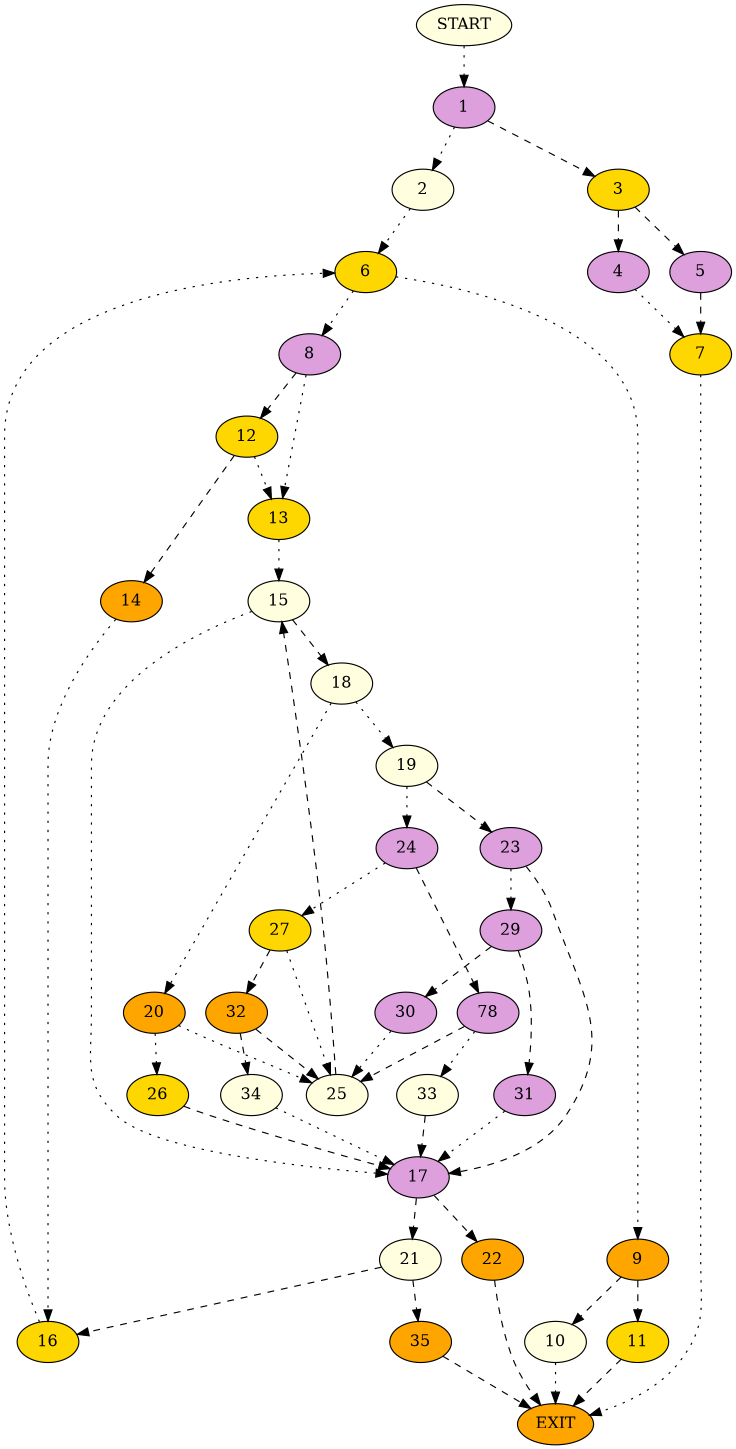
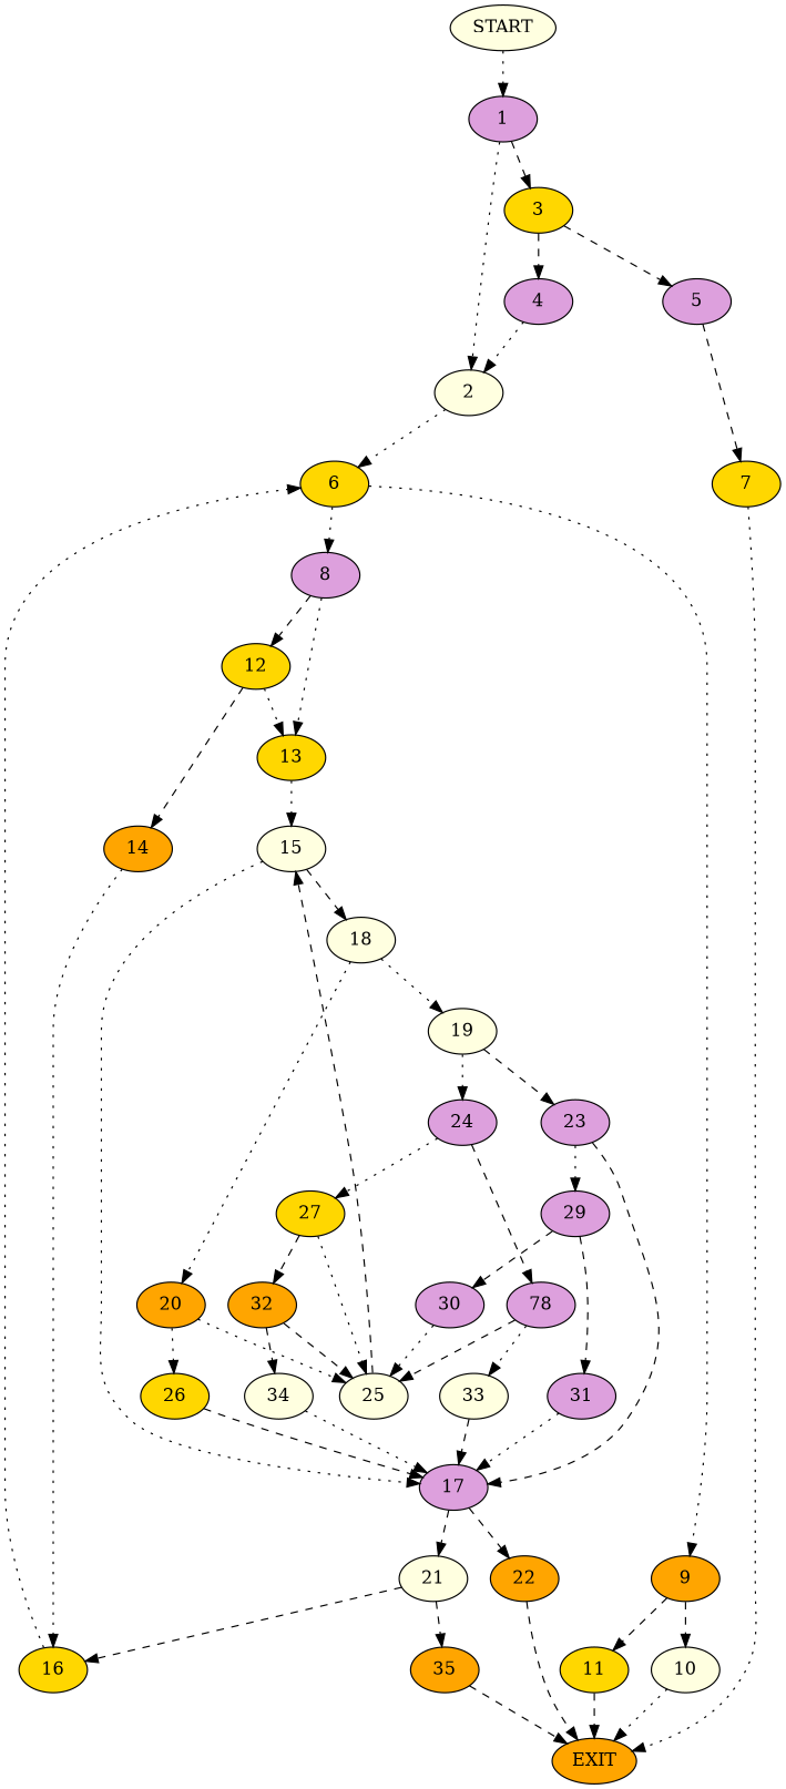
  digraph {
    node [fillcolor=plum style=filled]
    edge [style=dashed]
    n1 [fillcolor=lightyellow label=START]
    1
    2 [fillcolor=lightyellow]
    3 [fillcolor=gold]
    n5 [fillcolor=orange label=EXIT]
    6 [fillcolor=gold]
    4
    5
    8
    9 [fillcolor=orange]
    7 [fillcolor=gold]
    12 [fillcolor=gold]
    13 [fillcolor=gold]
    10 [fillcolor=lightyellow]
    11 [fillcolor=gold]
    14 [fillcolor=orange]
    15 [fillcolor=lightyellow]
    16 [fillcolor=gold]
    17
    18 [fillcolor=lightyellow]
    21 [fillcolor=lightyellow]
    22 [fillcolor=orange]
    19 [fillcolor=lightyellow]
    20 [fillcolor=orange]
    35 [fillcolor=orange]
    23
    24
    25 [fillcolor=lightyellow]
    26 [fillcolor=gold]
    29
    27 [fillcolor=gold]
    n32 [label=78]
    30
    31
    32 [fillcolor=orange]
    33 [fillcolor=lightyellow]
    34 [fillcolor=lightyellow]
    n1 -> 1 [style=dotted]
    1 -> 2 [style=dotted]
    1 -> 3
    2 -> 6 [style=dotted]
    3 -> 4
    3 -> 5
    6 -> 8 [style=dotted]
    6 -> 9 [style=dotted]
-   4 -> 7 [style=dotted]
+   4 -> 2 [style=dotted]
    5 -> 7
    8 -> 12
    8 -> 13 [style=dotted]
    9 -> 10
    9 -> 11
    7 -> n5 [style=dotted]
    12 -> 13 [style=dotted]
    12 -> 14
    13 -> 15 [style=dotted]
    10 -> n5 [style=dotted]
    11 -> n5
    14 -> 16 [style=dotted]
    15 -> 17 [style=dotted]
    15 -> 18
    16 -> 6 [style=dotted]
    17 -> 21
    17 -> 22
    18 -> 19 [style=dotted]
    18 -> 20 [style=dotted]
    21 -> 16
    21 -> 35
    22 -> n5
    19 -> 23
    19 -> 24 [style=dotted]
    20 -> 25 [style=dotted]
    20 -> 26 [style=dotted]
    35 -> n5
    23 -> 17
    23 -> 29 [style=dotted]
    24 -> 27 [style=dotted]
    24 -> n32
    25 -> 15
    26 -> 17
    29 -> 30
    29 -> 31
    27 -> 25 [style=dotted]
    27 -> 32
    n32 -> 25
    n32 -> 33 [style=dotted]
    30 -> 25 [style=dotted]
    31 -> 17 [style=dotted]
    32 -> 25
    32 -> 34
    33 -> 17
    34 -> 17 [style=dotted]
  }
